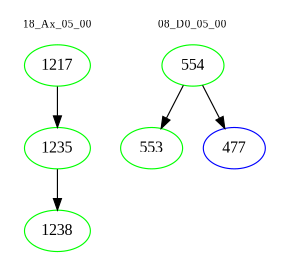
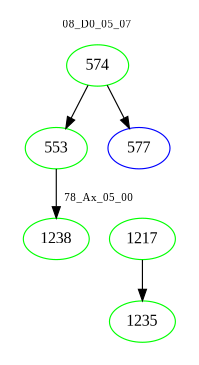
  digraph {
    fontname="Liberation Serif"
    node [color=green fontname="Liberation Serif"]
    edge [color=black fontname="Liberation Serif"]
    n1 [label=1235]
    n2 [label=1217]
    n3 [label=1238]
-   n4 [label=554]
+   n4 [label=574]
    n5 [label=553]
-   n6 [color=blue label=477]
+   n6 [color=blue label=577]
    subgraph cluster_1 {
      color=white
      fontsize=10
-     label="18_Ax_05_00"
+     label="78_Ax_05_00"
      n1
      n2
      n3
    }
    subgraph cluster_2 {
      color=white
      fontsize=10
-     label="08_D0_05_00"
+     label="08_D0_05_07"
      n4
      n5
      n6
    }
-   n1 -> n3
+   n5 -> n3
    n2 -> n1
    n4 -> n5
    n4 -> n6
  }
